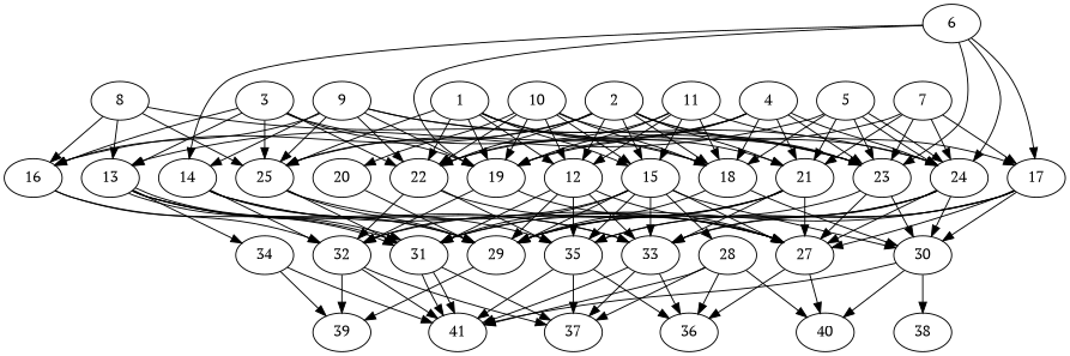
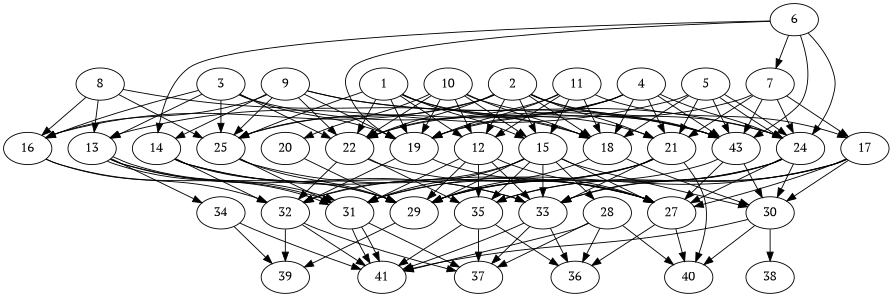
  digraph {
    fontname="PT Serif"
    node [alpha=0.19 fontname="PT Serif"]
    edge [fontname="PT Serif"]
    1 [alpha=0.08 expect_size=2363378945062863872]
    12 [alpha=0.07 expect_size=7692103813647789195264]
    15 [expect_size=188324368916058784]
    18 [alpha=0.00 expect_size=5715270354508260352]
    19 [alpha=0.06 expect_size=3790123465503804416]
    21 [alpha=0.16 expect_size=6836313227273350]
    22 [alpha=0.00 expect_size=16152316851993964445696]
    25 [alpha=0.06 expect_size=980783385377385984]
    27 [alpha=0.00 expect_size=14740405553343322128384]
    29 [alpha=0.09 expect_size=4238573768173255168]
    31 [alpha=0.08 expect_size=131109870935105376]
    33 [expect_size=1252833662228945174528]
    35 [alpha=0.04 expect_size=4205402869802729472000]
    32 [alpha=0.10 expect_size=131911445456666960]
    28 [alpha=0.15 expect_size=5949662138787168256000]
    30 [alpha=0.06 expect_size=1790125379529701888]
    36 [alpha=0.08 expect_size=65403282198797816]
    40 [alpha=0.06 expect_size=111970446730522272]
    39 [alpha=0.17 expect_size=7115208519924506624]
    37 [alpha=0.11 expect_size=354805887883901376]
    41 [alpha=0.12 expect_size=53740300826843336]
    38 [expect_size=16530712102259428163584]
    2 [alpha=0.18 expect_size=4346707489982092288]
    16 [alpha=0.09 expect_size=8535342049225217024]
-   23 [alpha=0.14 expect_size=12531727988112194797568]
+   23 [alpha=0.14 expect_size=12531727988112194797568 label=43]
    24 [alpha=0.12 expect_size=39987924354087432]
    3 [alpha=0.17 expect_size=5123639749003250]
    13 [alpha=0.20 expect_size=1770226583665375182848]
    34 [alpha=0.14 expect_size=10613087666473090940928]
    4 [expect_size=16726092307790930378752]
    5 [alpha=0.07 expect_size=120434904974072304]
    6 [alpha=0.02 expect_size=96359774309639760]
    14 [alpha=0.01 expect_size=96887553624911152]
    17 [alpha=0.18 expect_size=588877454597228068864]
    7 [alpha=0.13 expect_size=1551698414549093120]
    8 [alpha=0.14 expect_size=134194292993124368]
    9 [alpha=0.11 expect_size=66856354646618424]
    10 [alpha=0.18 expect_size=7607853357602636300288]
    20 [alpha=0.09 expect_size=3729761653210734]
    11 [alpha=0.02 expect_size=335794014692621418496]
    1 -> 12
    1 -> 15
    1 -> 18
    1 -> 19
    1 -> 21
    1 -> 22
    1 -> 25
    12 -> 27
    12 -> 29
    12 -> 31
    12 -> 33
    12 -> 35
    15 -> 27
    15 -> 29
    15 -> 31
    15 -> 33
    15 -> 35
    15 -> 32
    15 -> 28
    15 -> 30
    18 -> 29
    18 -> 30
    19 -> 27
    19 -> 32
-   21 -> 27
+   21 -> 40
    21 -> 29
    21 -> 31
    21 -> 33
    21 -> 32
    22 -> 27
    22 -> 35
    22 -> 32
    25 -> 27
    25 -> 29
    25 -> 31
    27 -> 36
    27 -> 40
    29 -> 39
    31 -> 37
    31 -> 41
    31 -> 41
    33 -> 36
    33 -> 37
    33 -> 41
    35 -> 36
    35 -> 37
    35 -> 41
    32 -> 39
    32 -> 37
    32 -> 41
    28 -> 36
    28 -> 40
    28 -> 37
    28 -> 41
    30 -> 40
    30 -> 41
    30 -> 38
    2 -> 12
    2 -> 15
    2 -> 18
    2 -> 21
    2 -> 22
    2 -> 25
    2 -> 16
    2 -> 23
    2 -> 24
    16 -> 31
    16 -> 32
    23 -> 27
    23 -> 29
    23 -> 30
    24 -> 27
    24 -> 29
    24 -> 33
    24 -> 35
    24 -> 30
    3 -> 19
    3 -> 22
    3 -> 25
    3 -> 16
    3 -> 23
    3 -> 13
    13 -> 29
    13 -> 31
    13 -> 31
    13 -> 33
-   13 -> 35
    13 -> 34
    34 -> 39
    34 -> 41
    4 -> 18
    4 -> 19
    4 -> 21
    4 -> 22
    4 -> 25
    4 -> 23
    4 -> 24
    5 -> 18
    5 -> 21
    5 -> 23
    5 -> 24
    5 -> 24
    5 -> 13
    6 -> 19
    6 -> 23
    6 -> 24
    6 -> 14
-   6 -> 17
+   6 -> 7
    14 -> 27
    14 -> 29
    14 -> 33
    14 -> 32
    17 -> 27
    17 -> 31
    17 -> 33
    17 -> 35
    17 -> 30
    7 -> 19
    7 -> 21
    7 -> 23
    7 -> 24
    7 -> 17
    8 -> 18
    8 -> 25
    8 -> 16
    8 -> 13
    9 -> 19
    9 -> 22
    9 -> 25
    9 -> 16
    9 -> 23
    9 -> 24
    9 -> 14
    10 -> 12
    10 -> 15
    10 -> 18
    10 -> 19
    10 -> 22
    10 -> 23
    10 -> 20
    20 -> 29
    11 -> 12
    11 -> 15
    11 -> 18
    11 -> 19
    11 -> 22
    11 -> 17
  }
